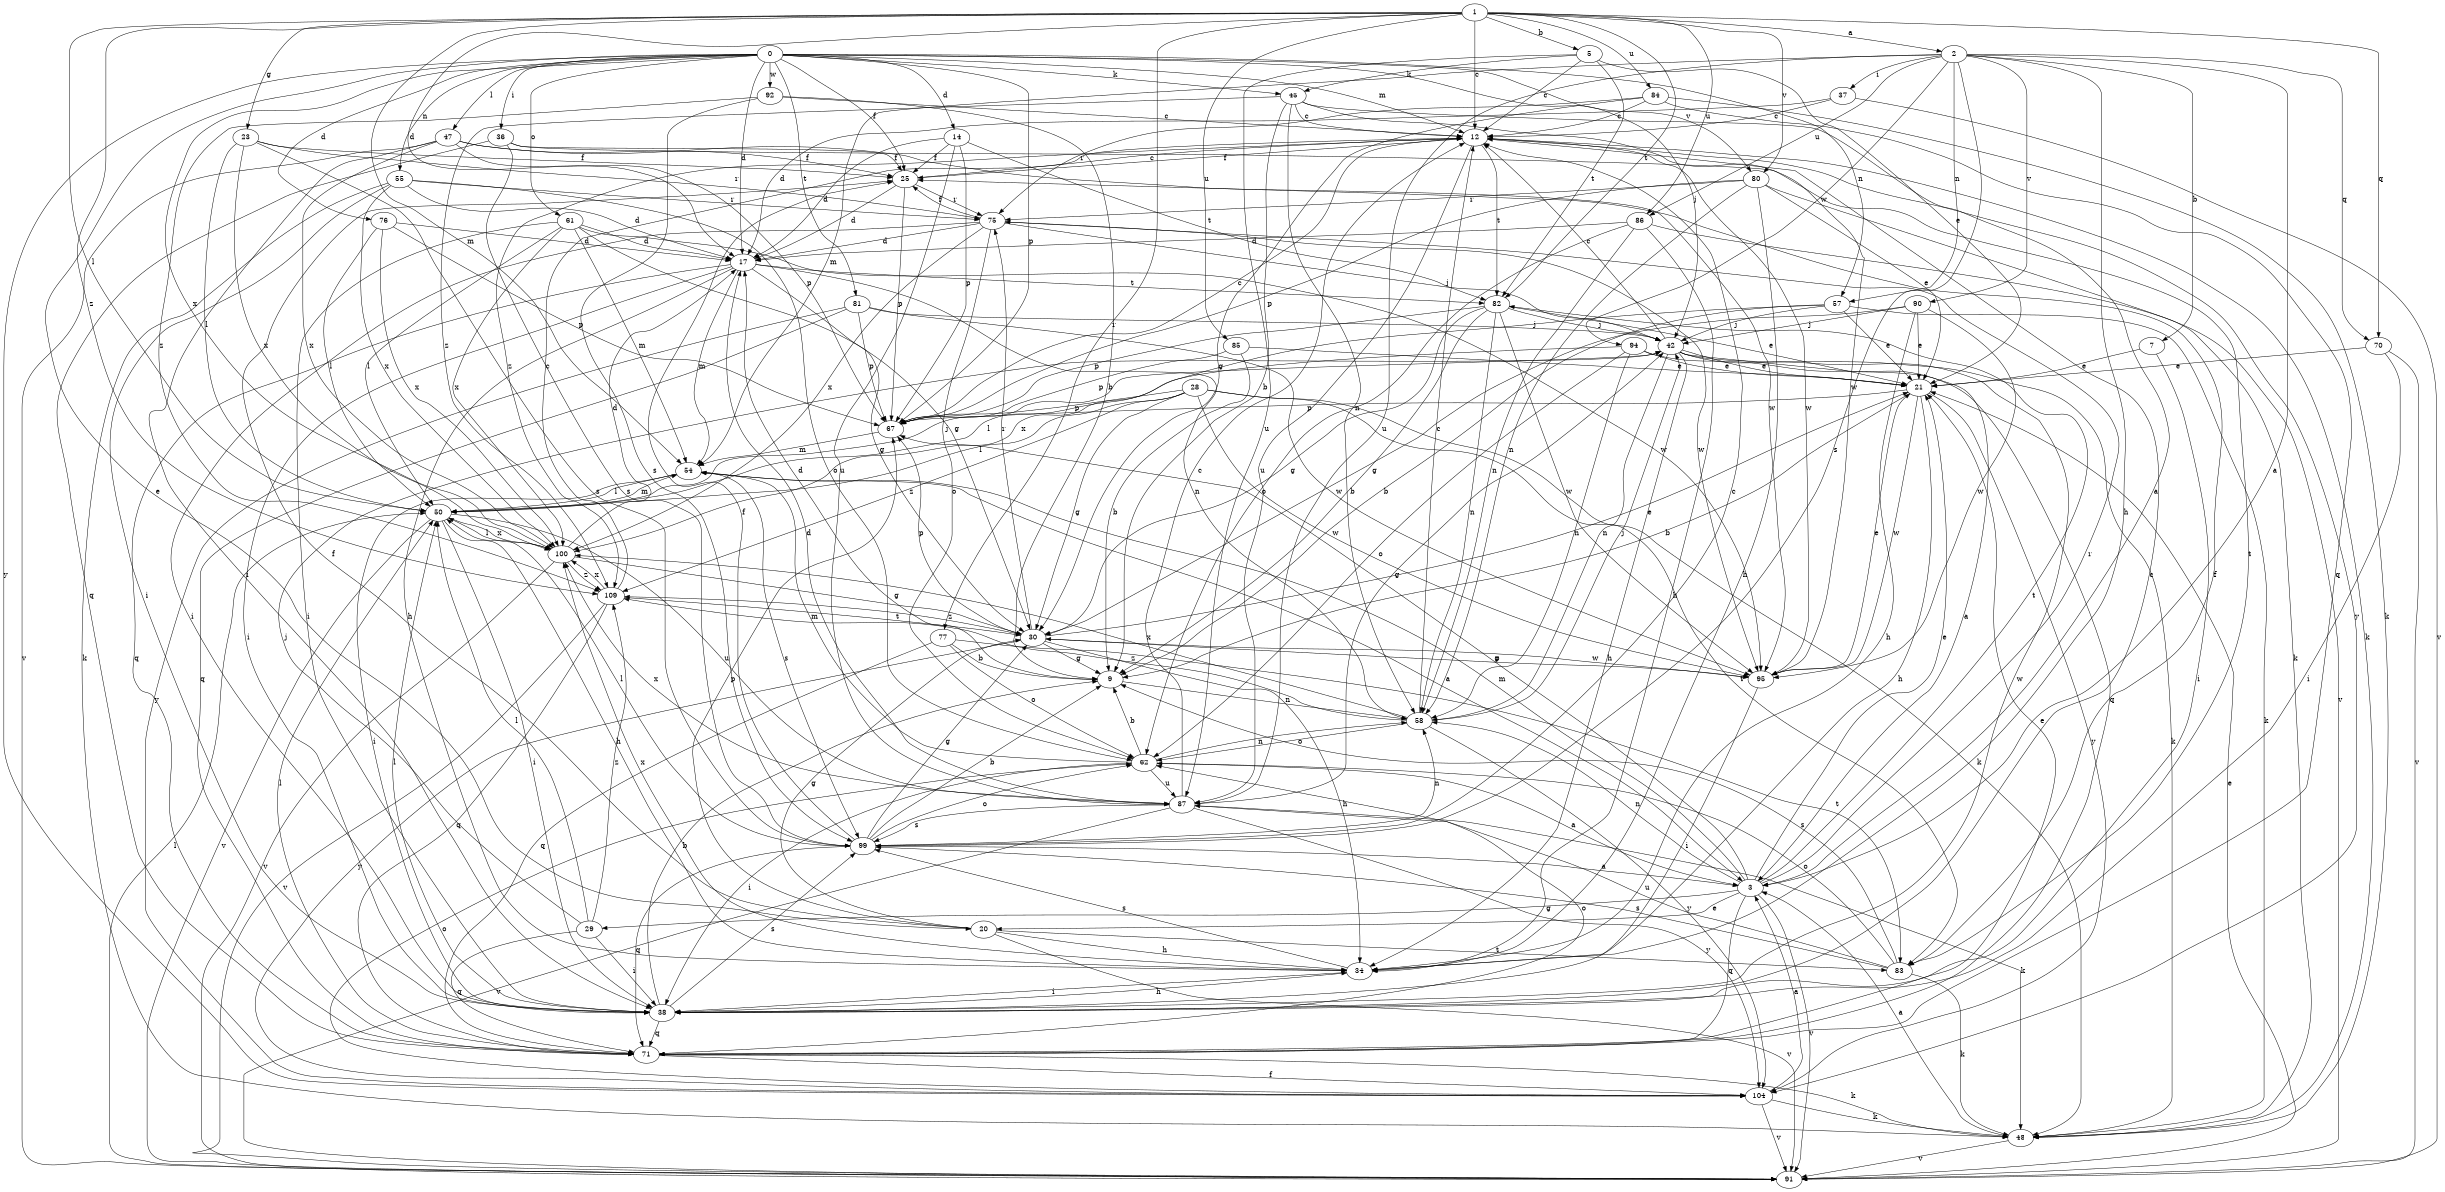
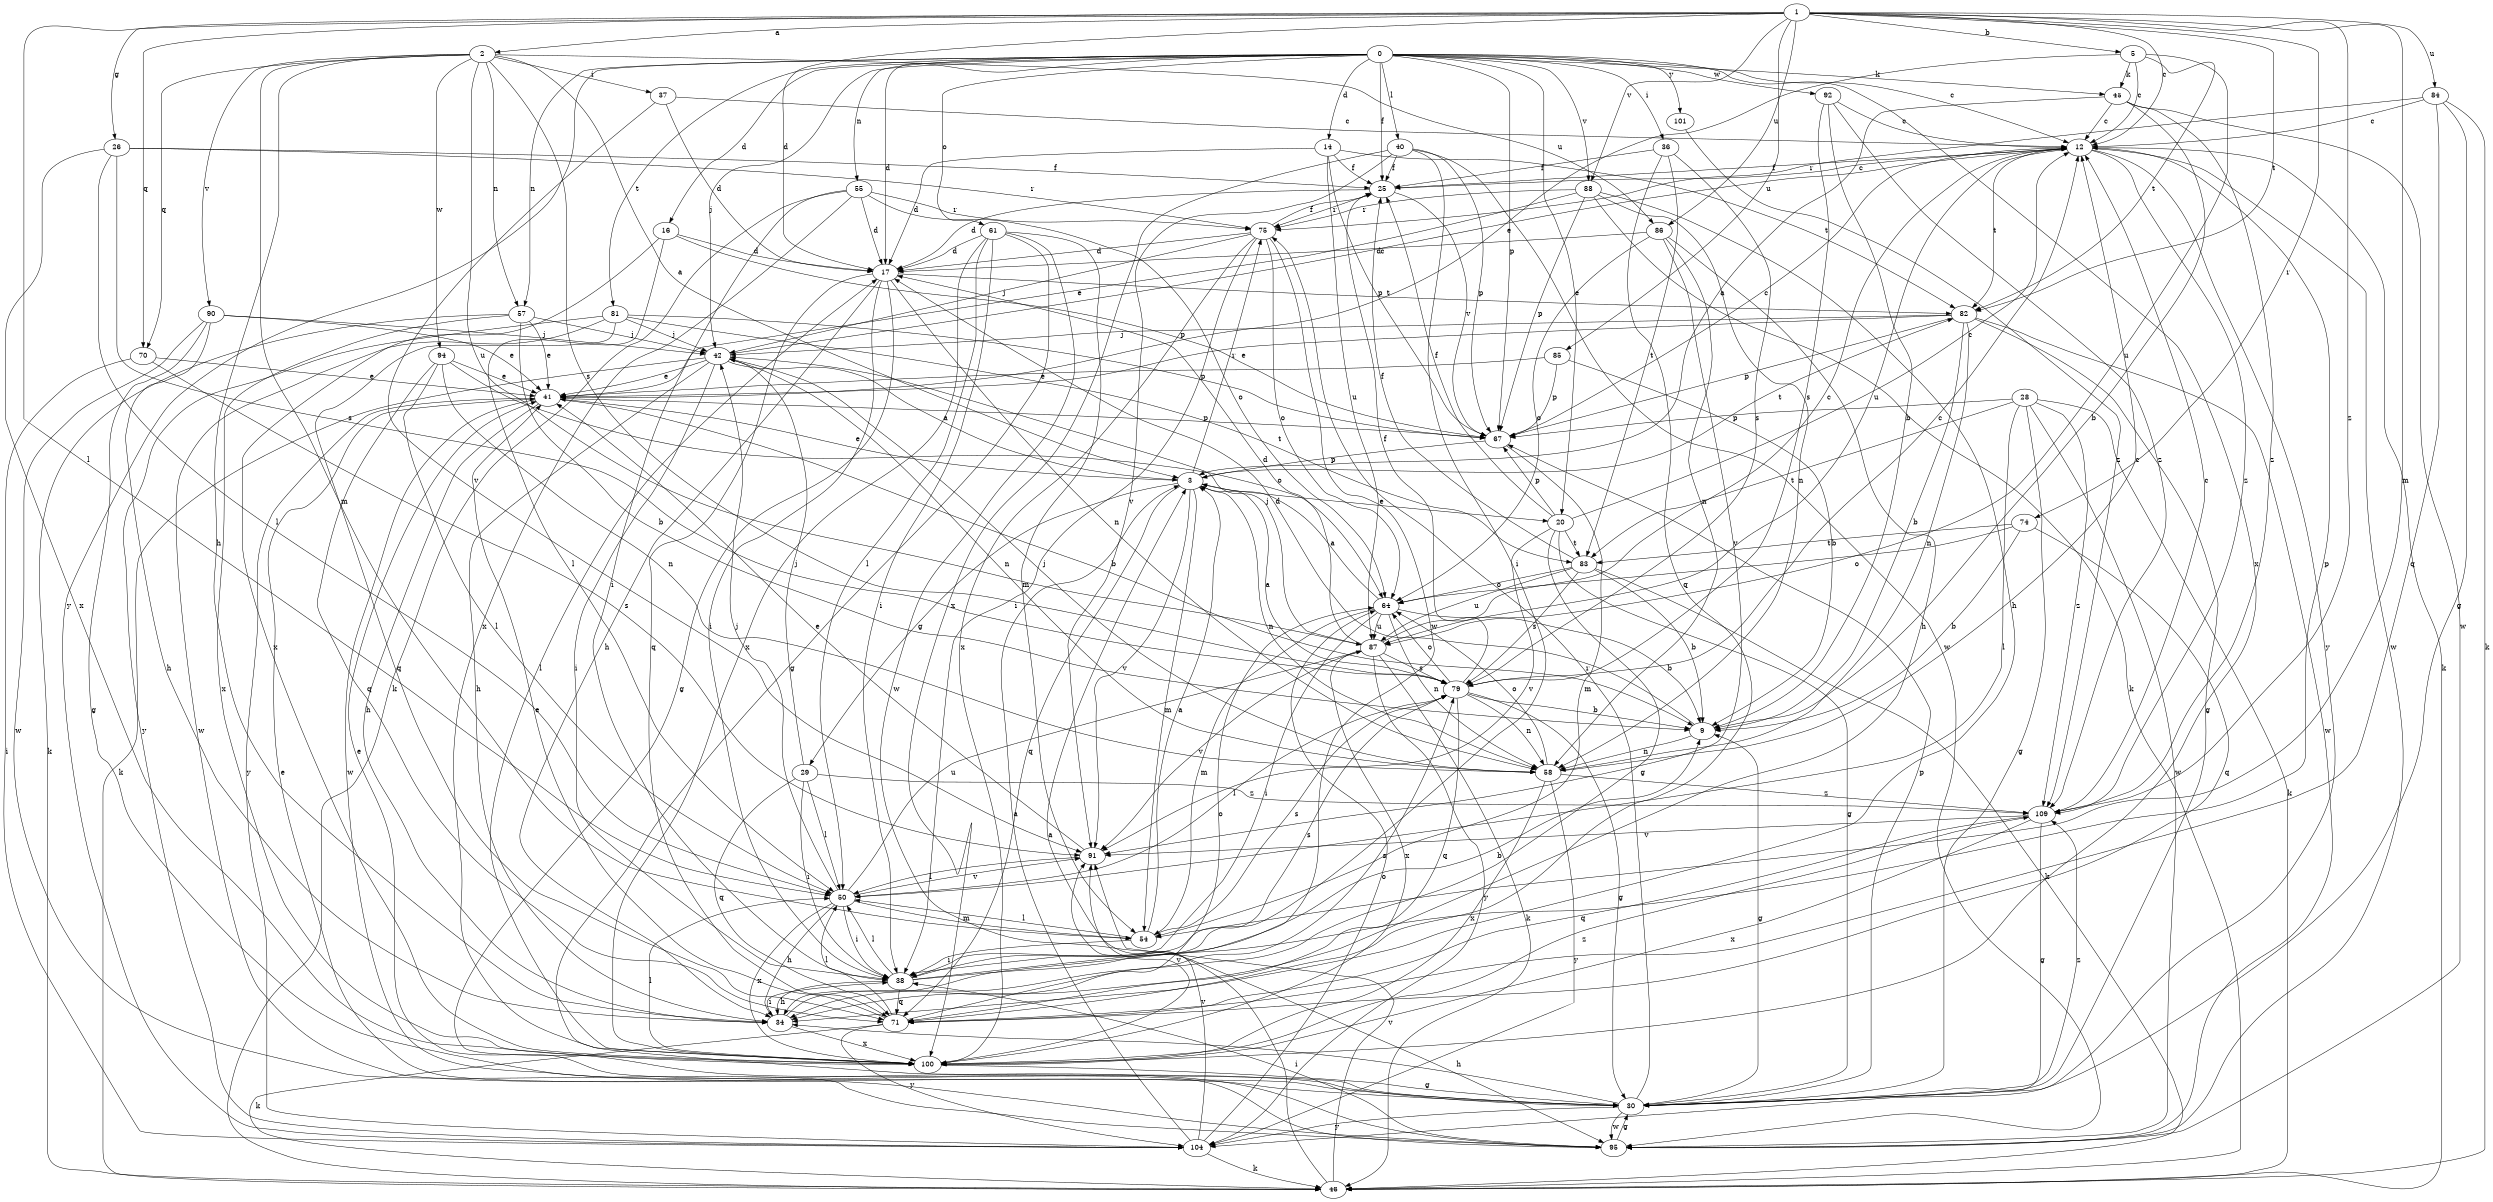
  strict digraph {
    0
    12
    14
-   16 [label=76]
+   16
    17
    20
    25
    36
    42
    45
-   47
+   47 [label=40]
    55
    57
    61
    67
    81
-   88 [label=80]
+   88
    92
    100
+   101
    104
    82
    109
    87
-   46 [label=48]
+   46
    95
    50
    54
    34
    58
    71
    38
    30
    91
    83
    75
-   79 [label=99]
+   79
    3
-   21
+   21 [label=41]
    9
-   62
+   62 [label=64]
    1
    2
    5
-   26 [label=23]
+   26
    70
-   74 [label=77]
+   74
    84
    85
    86
-   7
    37
    90
    94
    28
    29
-   0 -> 12 [label=m]
+   0 -> 12 [label=c]
    0 -> 14 [label=d]
    0 -> 16 [label=d]
    0 -> 17 [label=d]
    0 -> 20 [label=e]
    0 -> 25 [label=f]
    0 -> 36 [label=i]
    0 -> 42 [label=j]
    0 -> 45 [label=k]
    0 -> 47 [label=l]
    0 -> 55 [label=n]
    0 -> 57 [label=n]
    0 -> 61 [label=o]
    0 -> 67 [label=p]
    0 -> 81 [label=t]
    0 -> 88 [label=v]
    0 -> 92 [label=w]
    0 -> 100 [label=x]
+   0 -> 101 [label=y]
    0 -> 104 [label=y]
    12 -> 25 [label=f]
    12 -> 104 [label=y]
    12 -> 82 [label=t]
    12 -> 109 [label=z]
    12 -> 87 [label=u]
    12 -> 46 [label=k]
    12 -> 95 [label=w]
    14 -> 17 [label=d]
    14 -> 25 [label=f]
    14 -> 67 [label=p]
    14 -> 82 [label=t]
    14 -> 87 [label=u]
    16 -> 17 [label=d]
    16 -> 67 [label=p]
    16 -> 100 [label=x]
    16 -> 50 [label=l]
    17 -> 82 [label=t]
-   17 -> 54 [label=m]
    17 -> 34 [label=h]
    17 -> 58 [label=n]
    17 -> 71 [label=q]
    17 -> 38 [label=i]
    17 -> 30 [label=g]
+   20 -> 12 [label=c]
    20 -> 25 [label=f]
    20 -> 67 [label=p]
-   20 -> 34 [label=h]
+   20 -> 34 [label=g]
    20 -> 30 [label=g]
    20 -> 91 [label=v]
    20 -> 83 [label=t]
    25 -> 12 [label=c]
    25 -> 17 [label=d]
-   25 -> 67 [label=p]
+   25 -> 67 [label=v]
    25 -> 75 [label=r]
    36 -> 25 [label=f]
    36 -> 71 [label=q]
    36 -> 83 [label=t]
    36 -> 79 [label=s]
    42 -> 12 [label=c]
    42 -> 46 [label=k]
    42 -> 34 [label=h]
    42 -> 58 [label=n]
-   42 -> 38 [label=w]
+   42 -> 38 [label=i]
    42 -> 3 [label=a]
    42 -> 21 [label=e]
    45 -> 12 [label=c]
    45 -> 109 [label=z]
    45 -> 95 [label=w]
-   45 -> 58 [label=n]
    45 -> 3 [label=a]
    45 -> 9 [label=b]
    47 -> 25 [label=f]
    47 -> 67 [label=p]
    47 -> 100 [label=x]
    47 -> 95 [label=w]
    47 -> 38 [label=i]
    47 -> 91 [label=v]
    55 -> 17 [label=d]
    55 -> 100 [label=x]
    55 -> 46 [label=k]
    55 -> 38 [label=i]
    55 -> 75 [label=r]
    55 -> 62 [label=o]
    57 -> 42 [label=j]
    57 -> 100 [label=x]
    57 -> 46 [label=k]
    57 -> 21 [label=e]
    57 -> 9 [label=b]
    61 -> 17 [label=d]
    61 -> 100 [label=x]
    61 -> 95 [label=w]
    61 -> 50 [label=l]
    61 -> 54 [label=m]
    61 -> 38 [label=i]
    61 -> 30 [label=g]
    67 -> 12 [label=c]
    67 -> 54 [label=m]
    81 -> 42 [label=j]
    81 -> 67 [label=p]
    81 -> 104 [label=y]
    81 -> 95 [label=w]
    81 -> 71 [label=q]
+   81 -> 83 [label=t]
    88 -> 67 [label=p]
    88 -> 46 [label=k]
    88 -> 34 [label=h]
    88 -> 58 [label=n]
    88 -> 75 [label=r]
    88 -> 21 [label=e]
    92 -> 12 [label=c]
    92 -> 109 [label=z]
    92 -> 79 [label=s]
    92 -> 9 [label=b]
-   100 -> 17 [label=d]
+   100 -> 17 [label=l]
    100 -> 109 [label=z]
    100 -> 50 [label=l]
    100 -> 30 [label=g]
    100 -> 91 [label=v]
+   101 -> 109 [label=z]
    104 -> 46 [label=k]
    104 -> 91 [label=v]
    104 -> 3 [label=a]
    104 -> 62 [label=o]
    82 -> 42 [label=j]
    82 -> 67 [label=p]
    82 -> 95 [label=w]
    82 -> 58 [label=n]
    82 -> 30 [label=g]
    82 -> 21 [label=e]
    82 -> 9 [label=b]
    109 -> 12 [label=c]
    109 -> 100 [label=x]
    109 -> 71 [label=q]
-   109 -> 30 [label=t]
+   109 -> 30 [label=g]
    109 -> 91 [label=v]
    87 -> 12 [label=c]
    87 -> 17 [label=d]
-   87 -> 42 [label=g]
+   87 -> 42 [label=j]
    87 -> 100 [label=x]
    87 -> 104 [label=y]
    87 -> 46 [label=k]
    87 -> 91 [label=v]
    87 -> 79 [label=s]
    46 -> 91 [label=v]
    46 -> 3 [label=a]
    95 -> 38 [label=i]
    95 -> 30 [label=g]
    95 -> 21 [label=e]
    50 -> 42 [label=j]
    50 -> 100 [label=x]
    50 -> 87 [label=u]
    50 -> 54 [label=m]
    50 -> 34 [label=h]
    50 -> 38 [label=i]
    50 -> 91 [label=v]
    54 -> 50 [label=l]
    54 -> 38 [label=i]
    54 -> 79 [label=s]
    54 -> 3 [label=a]
    34 -> 100 [label=x]
    34 -> 38 [label=i]
    34 -> 79 [label=s]
    58 -> 12 [label=c]
    58 -> 42 [label=j]
    58 -> 100 [label=x]
    58 -> 104 [label=y]
    58 -> 109 [label=z]
    58 -> 62 [label=o]
-   71 -> 104 [label=f]
+   71 -> 104 [label=y]
    71 -> 46 [label=k]
    71 -> 50 [label=l]
    71 -> 21 [label=e]
    71 -> 62 [label=o]
-   38 -> 12 [label=c]
+   38 -> 12 [label=p]
    38 -> 50 [label=l]
    38 -> 34 [label=h]
    38 -> 71 [label=q]
    38 -> 79 [label=s]
    38 -> 9 [label=b]
    30 -> 67 [label=p]
    30 -> 104 [label=y]
    30 -> 109 [label=z]
    30 -> 95 [label=w]
    30 -> 34 [label=h]
    30 -> 75 [label=r]
    30 -> 21 [label=e]
    30 -> 9 [label=g]
    91 -> 50 [label=l]
    91 -> 21 [label=e]
    83 -> 25 [label=f]
    83 -> 87 [label=u]
    83 -> 46 [label=k]
    83 -> 79 [label=s]
-   83 -> 9 [label=s]
+   83 -> 9 [label=b]
    83 -> 62 [label=o]
    75 -> 17 [label=d]
    75 -> 25 [label=f]
    75 -> 42 [label=j]
    75 -> 100 [label=x]
-   75 -> 95 [label=w]
+   75 -> 34 [label=w]
    75 -> 38 [label=i]
    75 -> 62 [label=o]
    79 -> 12 [label=c]
    79 -> 25 [label=f]
    79 -> 50 [label=l]
    79 -> 58 [label=n]
    79 -> 71 [label=q]
    79 -> 30 [label=g]
    79 -> 3 [label=a]
    79 -> 9 [label=b]
    79 -> 62 [label=o]
    3 -> 20 [label=e]
-   3 -> 67 [label=p]
+   67 -> 3 [label=p]
    3 -> 82 [label=t]
    3 -> 54 [label=m]
    3 -> 58 [label=n]
    3 -> 71 [label=q]
    3 -> 91 [label=v]
    3 -> 75 [label=r]
    3 -> 21 [label=e]
    3 -> 29 [label=g]
    21 -> 67 [label=p]
    21 -> 104 [label=y]
    21 -> 95 [label=w]
    21 -> 34 [label=h]
    21 -> 9 [label=b]
    9 -> 17 [label=d]
    9 -> 58 [label=n]
    62 -> 87 [label=u]
    62 -> 54 [label=m]
    62 -> 58 [label=n]
    62 -> 38 [label=i]
    62 -> 3 [label=a]
    62 -> 9 [label=b]
    1 -> 12 [label=c]
    1 -> 17 [label=d]
    1 -> 88 [label=v]
    1 -> 82 [label=t]
    1 -> 109 [label=z]
    1 -> 50 [label=l]
    1 -> 54 [label=m]
    1 -> 2 [label=a]
    1 -> 5 [label=b]
    1 -> 26 [label=g]
    1 -> 70 [label=q]
    1 -> 74 [label=r]
    1 -> 84 [label=u]
    1 -> 85 [label=u]
    1 -> 86 [label=u]
    2 -> 57 [label=n]
    2 -> 87 [label=u]
    2 -> 54 [label=m]
    2 -> 34 [label=h]
    2 -> 79 [label=s]
    2 -> 3 [label=a]
    2 -> 70 [label=q]
    2 -> 86 [label=u]
-   2 -> 7 [label=b]
    2 -> 37 [label=i]
    2 -> 90 [label=v]
    2 -> 94 [label=w]
    5 -> 12 [label=c]
    5 -> 45 [label=k]
    5 -> 82 [label=t]
    5 -> 87 [label=u]
    5 -> 21 [label=e]
    26 -> 25 [label=f]
    26 -> 100 [label=x]
    26 -> 50 [label=l]
    26 -> 75 [label=r]
    26 -> 79 [label=s]
-   70 -> 38 [label=i]
-   70 -> 91 [label=v]
+   70 -> 104 [label=i]
+   70 -> 91 [label=s]
    70 -> 21 [label=e]
    74 -> 71 [label=q]
    74 -> 83 [label=t]
    74 -> 9 [label=b]
    74 -> 62 [label=o]
    84 -> 12 [label=c]
    84 -> 46 [label=k]
    84 -> 71 [label=q]
    84 -> 30 [label=g]
    84 -> 75 [label=r]
    85 -> 67 [label=p]
    85 -> 21 [label=e]
    85 -> 9 [label=b]
    86 -> 17 [label=d]
    86 -> 34 [label=h]
    86 -> 58 [label=n]
    86 -> 91 [label=v]
    86 -> 62 [label=o]
-   7 -> 38 [label=i]
-   7 -> 21 [label=e]
    37 -> 12 [label=c]
    37 -> 17 [label=d]
    37 -> 91 [label=v]
    90 -> 42 [label=j]
    90 -> 95 [label=w]
    90 -> 34 [label=h]
    90 -> 30 [label=g]
    90 -> 21 [label=e]
    94 -> 50 [label=l]
    94 -> 58 [label=n]
    94 -> 71 [label=q]
    94 -> 21 [label=e]
    94 -> 62 [label=o]
    28 -> 67 [label=p]
    28 -> 109 [label=z]
    28 -> 46 [label=k]
    28 -> 95 [label=w]
    28 -> 50 [label=l]
    28 -> 30 [label=g]
    28 -> 83 [label=t]
    29 -> 42 [label=j]
    29 -> 109 [label=z]
    29 -> 50 [label=l]
    29 -> 71 [label=q]
    29 -> 38 [label=i]
  }
